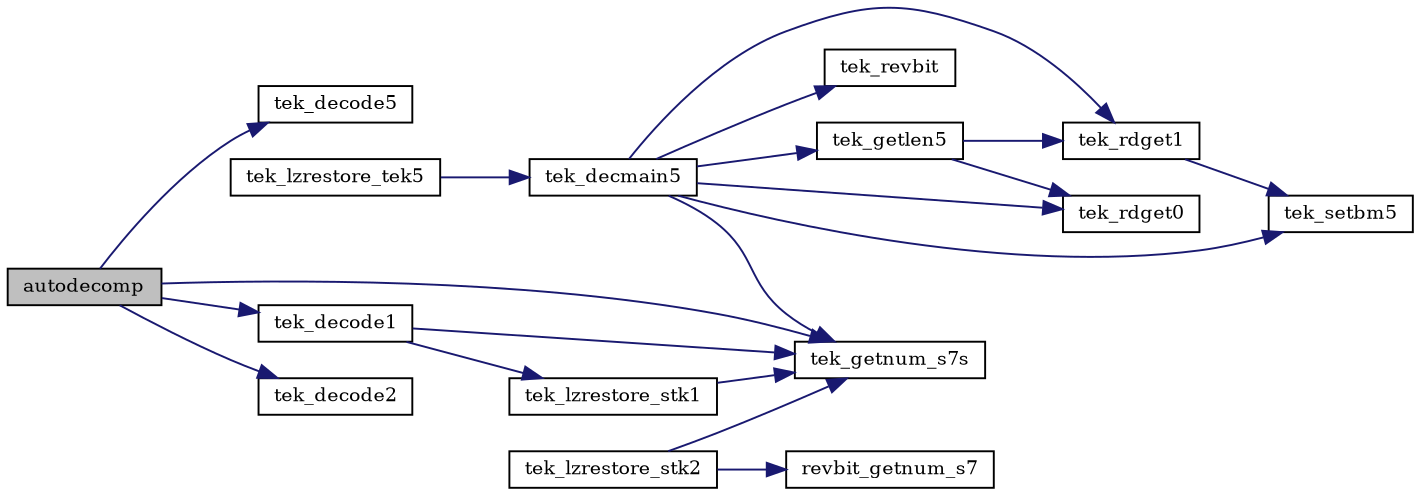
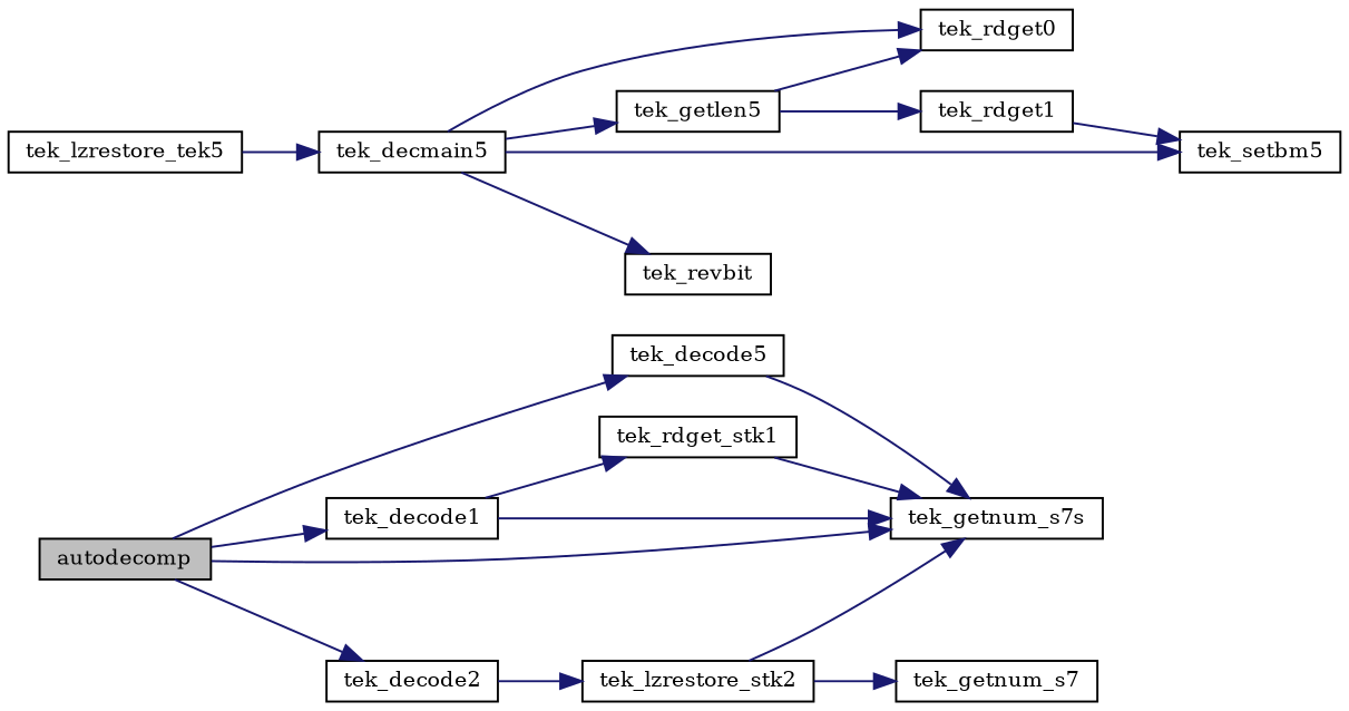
  digraph {
    fontname="DejaVu Serif"
    rankdir=LR
    node [color=black fillcolor=white fontname="DejaVu Serif" fontsize=10 shape=record style=filled]
    edge [color=midnightblue fontname="DejaVu Serif" fontsize=10 labelfontname=Helvetica labelfontsize=10 style=solid]
    n1 [fillcolor=grey75 fontcolor=black height=0.2 label=autodecomp width=0.4]
    n2 [height=0.2 label=tek_decode1 width=0.4]
    n3 [height=0.2 label=tek_getnum_s7s width=0.4]
    n4 [height=0.2 label=tek_decode2 width=0.4]
    n5 [height=0.2 label=tek_decode5 width=0.4]
-   n6 [height=0.2 label=tek_lzrestore_stk1 width=0.4]
+   n6 [height=0.2 label=tek_rdget_stk1 width=0.4]
    n7 [height=0.2 label=tek_lzrestore_stk2 width=0.4]
-   n8 [height=0.2 label=revbit_getnum_s7 width=0.4]
+   n8 [height=0.2 label=tek_getnum_s7 width=0.4]
    n9 [height=0.2 label=tek_lzrestore_tek5 width=0.4]
    n10 [height=0.2 label=tek_decmain5 width=0.4]
    n11 [height=0.2 label=tek_getlen5 width=0.4]
    n12 [height=0.2 label=tek_rdget0 width=0.4]
    n13 [height=0.2 label=tek_rdget1 width=0.4]
    n14 [height=0.2 label=tek_setbm5 width=0.4]
    n15 [height=0.2 label=tek_revbit width=0.4]
    n1 -> n2
    n1 -> n3
    n1 -> n4
    n1 -> n5
    n2 -> n3
    n2 -> n6
-   n10 -> n3
+   n4 -> n7
+   n5 -> n3
    n6 -> n3
    n7 -> n3
    n7 -> n8
    n9 -> n10
    n10 -> n11
    n10 -> n12
-   n10 -> n13
    n10 -> n14
    n10 -> n15
    n11 -> n12
    n11 -> n13
    n13 -> n14
  }
